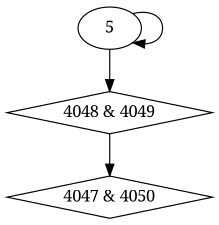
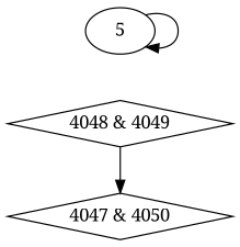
  digraph {
    fontname="Noto Serif"
    node [fontname="Noto Serif" shape=diamond]
    edge [fontname="Noto Serif"]
    n1 [label="4047 & 4050"]
    n2 [label="4048 & 4049"]
    n3 [label=5 shape=""]
    n2 -> n1
-   n3 -> n2
    n3 -> n3
  }
